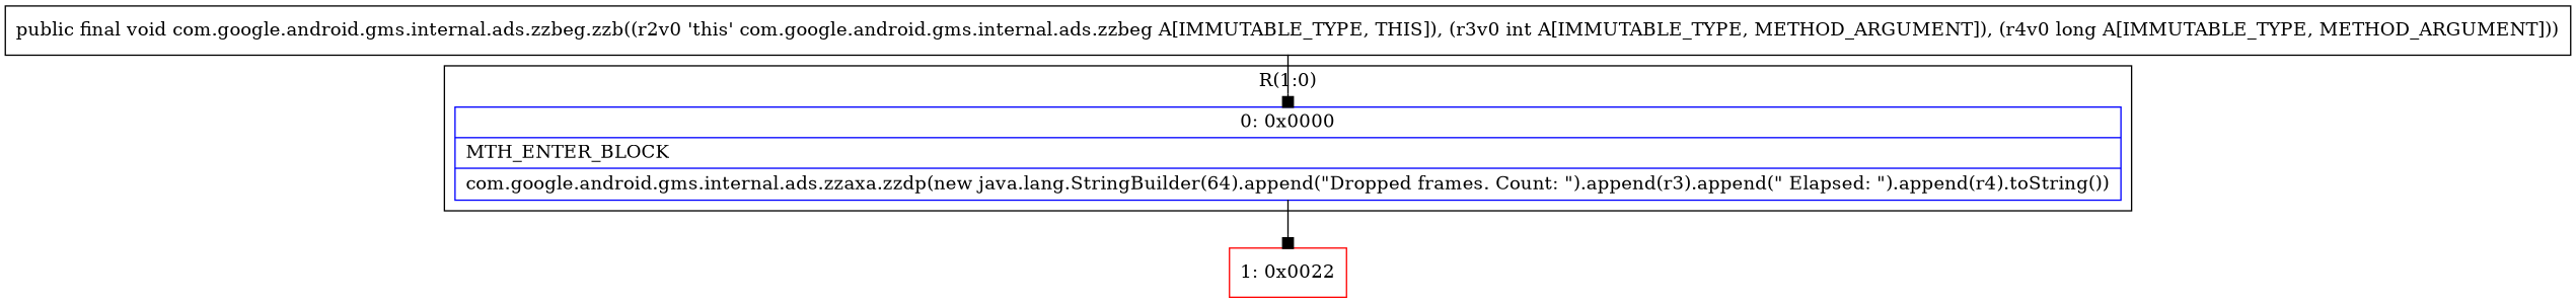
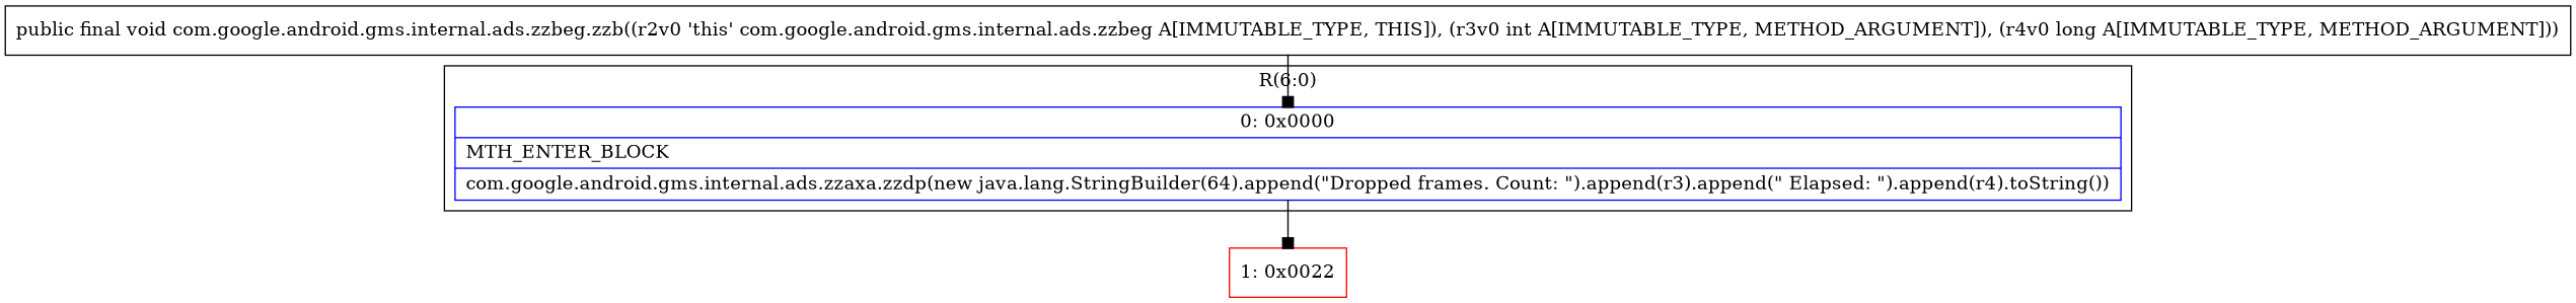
  digraph {
    node [shape=record]
    edge [color=black arrowhead=box]
    n1 [color=blue label="{0\:\ 0x0000|MTH_ENTER_BLOCK\l|com.google.android.gms.internal.ads.zzaxa.zzdp(new java.lang.StringBuilder(64).append(\"Dropped frames. Count: \").append(r3).append(\" Elapsed: \").append(r4).toString())\l}"]
    n2 [color=red label="{1\:\ 0x0022}"]
    n3 [label="{public final void com.google.android.gms.internal.ads.zzbeg.zzb((r2v0 'this' com.google.android.gms.internal.ads.zzbeg A[IMMUTABLE_TYPE, THIS]), (r3v0 int A[IMMUTABLE_TYPE, METHOD_ARGUMENT]), (r4v0 long A[IMMUTABLE_TYPE, METHOD_ARGUMENT])) }"]
    subgraph cluster_1 {
-     label="R(1:0)"
+     label="R(6:0)"
      n1
    }
    n1 -> n2
    n3 -> n1
  }
